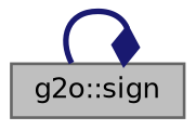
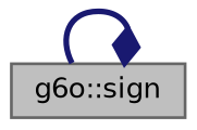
  digraph {
    rankdir=LR
-   n1 [color=gray40 fillcolor=grey75 fontcolor=black fontname=Helvetica fontsize=10 height=0.2 label="g2o::sign" shape=record style=filled width=0.4]
+   n1 [color=gray40 fillcolor=grey75 fontcolor=black fontname=Helvetica fontsize=10 height=0.2 label="g6o::sign" shape=record style=filled width=0.4]
    n1 -> n1 [color=midnightblue fontname=Helvetica fontsize=10 labelfontname=Helvetica labelfontsize=10 style=bold arrowhead=diamond]
  }
